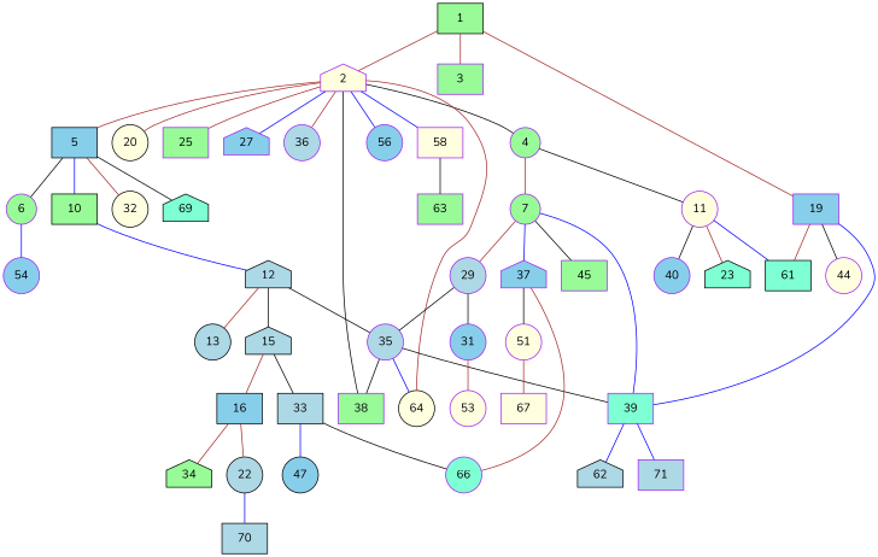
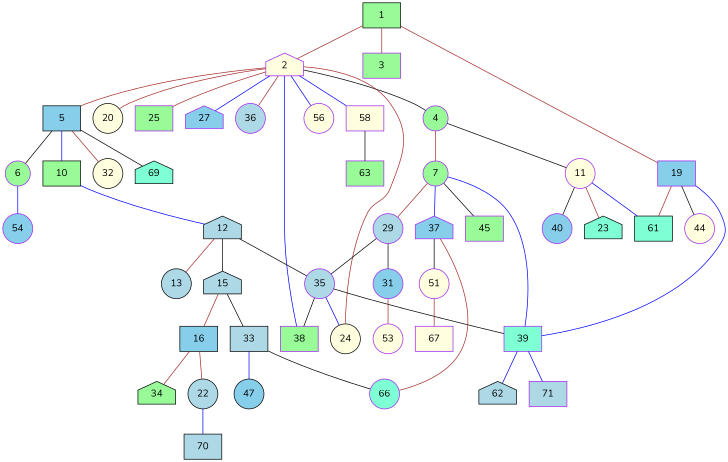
  graph {
    fontname=Nunito
    node [color=purple fillcolor=palegreen fontname=Nunito shape=circle style=filled]
    edge [color=brown fontname=Nunito]
    1 [color=black shape=box super="+8"]
    2 [fillcolor=lightyellow shape=house super="+14"]
    3 [shape=box super="+18"]
    19 [fillcolor=skyblue shape=box super="+26"]
    4
    5 [color=black fillcolor=skyblue shape=box super="+17"]
    20 [color=black fillcolor=lightyellow super="+41"]
    25 [shape=box]
    27 [fillcolor=skyblue shape=house super="+50"]
    36 [fillcolor=lightblue]
    38 [shape=box]
-   56 [fillcolor=skyblue]
+   56 [fillcolor=lightyellow]
    58 [fillcolor=lightyellow shape=box super="+60"]
-   64 [color=black fillcolor=lightyellow]
+   64 [color=black fillcolor=lightyellow label=24]
    39 [fillcolor=aquamarine shape=box super="+55"]
    61 [color=black fillcolor=aquamarine shape=box]
    44 [fillcolor=lightyellow]
    7 [super="+28"]
    11 [fillcolor=lightyellow super="+21"]
    6 [super="+9"]
    10 [color=black shape=box super="+49"]
    32 [color=black fillcolor=lightyellow super="+52"]
    69 [color=black fillcolor=aquamarine shape=house]
    35 [fillcolor=lightblue super="+48"]
    63 [shape=box super="+68"]
    29 [fillcolor=lightblue super="+46"]
    37 [fillcolor=skyblue shape=house super="+73"]
    45 [shape=box]
    23 [color=black fillcolor=aquamarine shape=house]
    40 [fillcolor=skyblue]
    54 [fillcolor=skyblue]
    12 [color=black fillcolor=lightblue shape=house super="+30"]
    31 [fillcolor=skyblue super="+43"]
    66 [fillcolor=aquamarine]
    51 [fillcolor=lightyellow]
    62 [color=black fillcolor=lightblue shape=house]
    71 [fillcolor=lightblue shape=box]
    13 [color=black fillcolor=lightblue]
    15 [color=black fillcolor=lightblue shape=house super="+59"]
    16 [color=black fillcolor=skyblue shape=box super="+24"]
    33 [color=black fillcolor=lightblue shape=box super="+42"]
    22 [color=black fillcolor=lightblue]
    34 [color=black shape=house]
    47 [color=black fillcolor=skyblue super="+57"]
    70 [color=black fillcolor=lightblue shape=box]
    53 [fillcolor=lightyellow super="+65"]
    67 [fillcolor=lightyellow shape=box super="+72"]
    1 -- 2
    1 -- 3
    1 -- 19
    2 -- 4 [color=black]
    2 -- 5
    2 -- 20
    2 -- 25
    2 -- 27 [color=blue]
    2 -- 36
-   2 -- 38 [color=black]
+   2 -- 38 [color=blue]
    2 -- 56 [color=blue]
    2 -- 58 [color=blue]
    2 -- 64
    19 -- 39 [color=blue]
    19 -- 61
    19 -- 44 [color=black]
    4 -- 7
    4 -- 11 [color=black]
    5 -- 6 [color=black]
    5 -- 10 [color=blue]
    5 -- 32
    5 -- 69 [color=black]
    58 -- 63 [color=black]
    39 -- 62 [color=blue]
    39 -- 71 [color=blue]
    7 -- 39 [color=blue]
    7 -- 29
    7 -- 37 [color=blue]
    7 -- 45 [color=black]
    11 -- 61 [color=blue]
    11 -- 23
    11 -- 40 [color=black]
    6 -- 54 [color=blue]
    10 -- 12 [color=blue]
    35 -- 38 [color=black]
    35 -- 64 [color=blue]
    35 -- 39 [color=black]
    29 -- 35 [color=black]
    29 -- 31 [color=black]
    37 -- 66
    37 -- 51 [color=black]
    12 -- 35 [color=black]
    12 -- 13
    12 -- 15 [color=black weight=2]
    31 -- 53
    51 -- 67
    15 -- 16
    15 -- 33 [color=black]
    16 -- 22
    16 -- 34
    33 -- 66 [color=black]
    33 -- 47 [color=blue]
    22 -- 70 [color=blue]
  }
